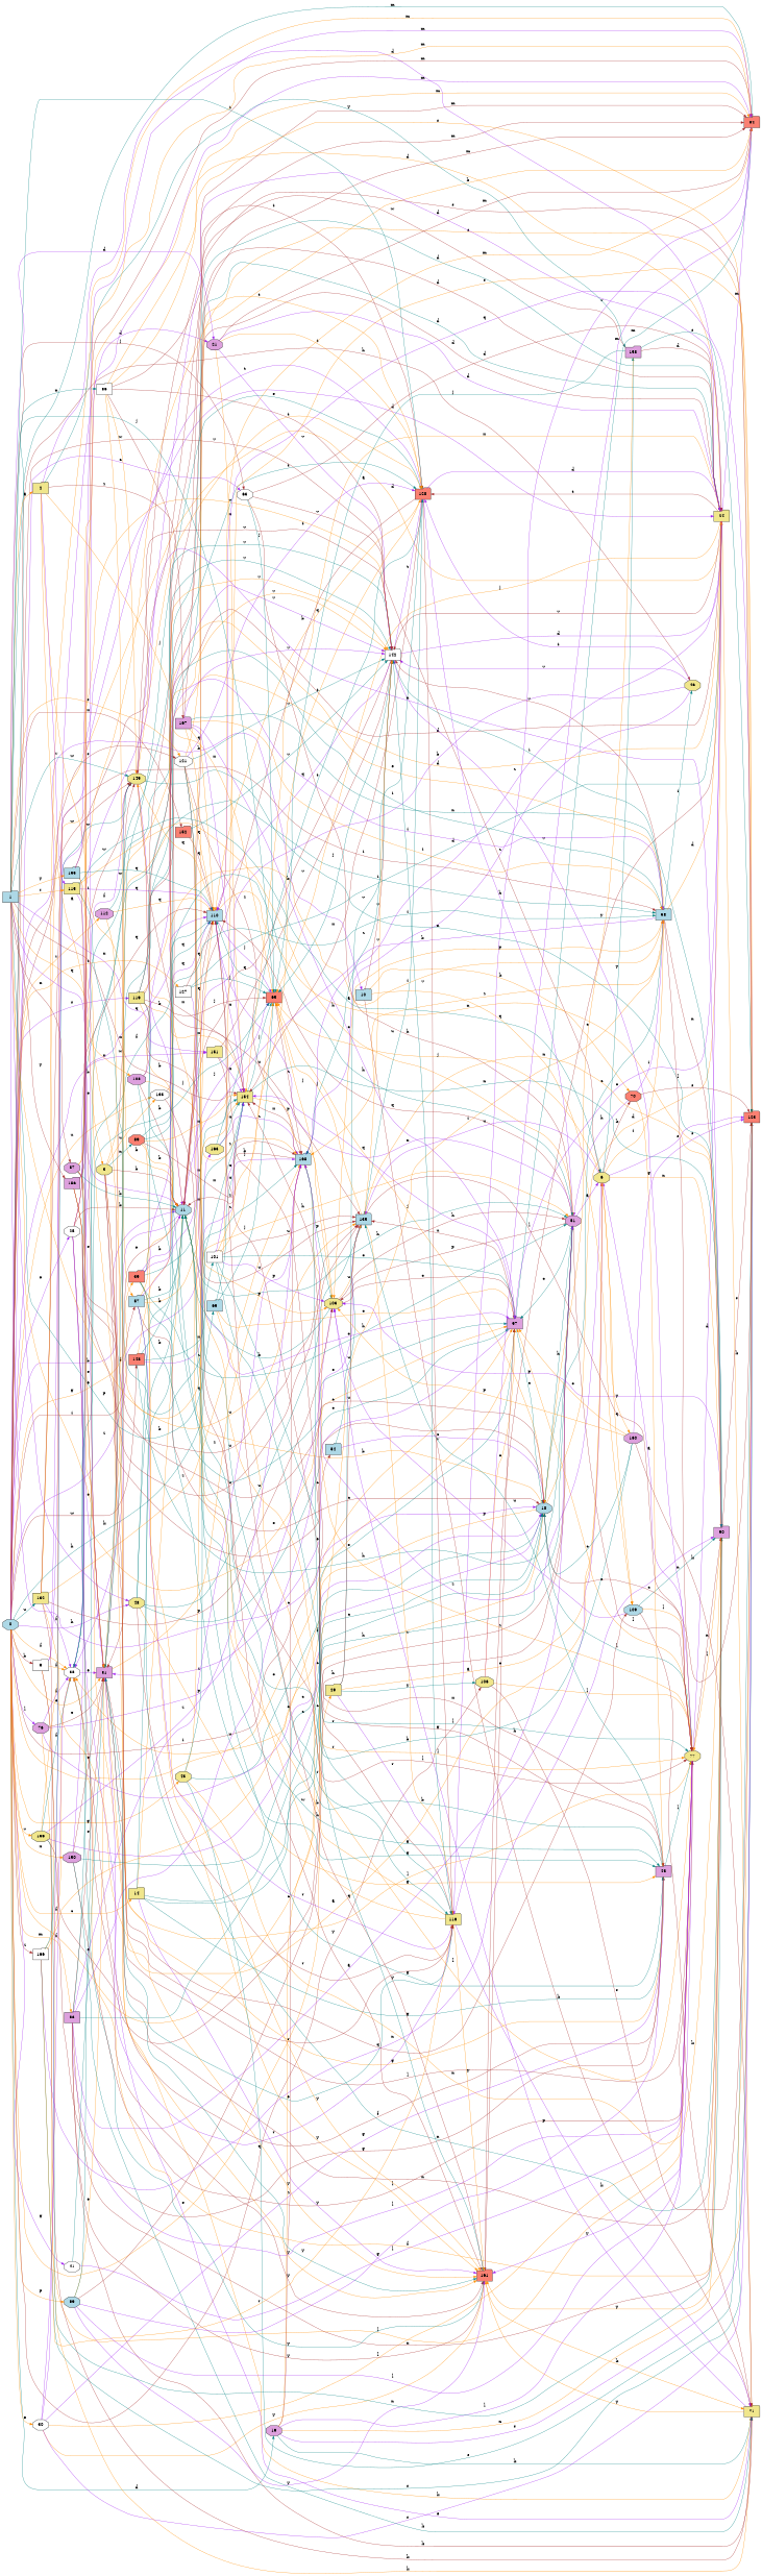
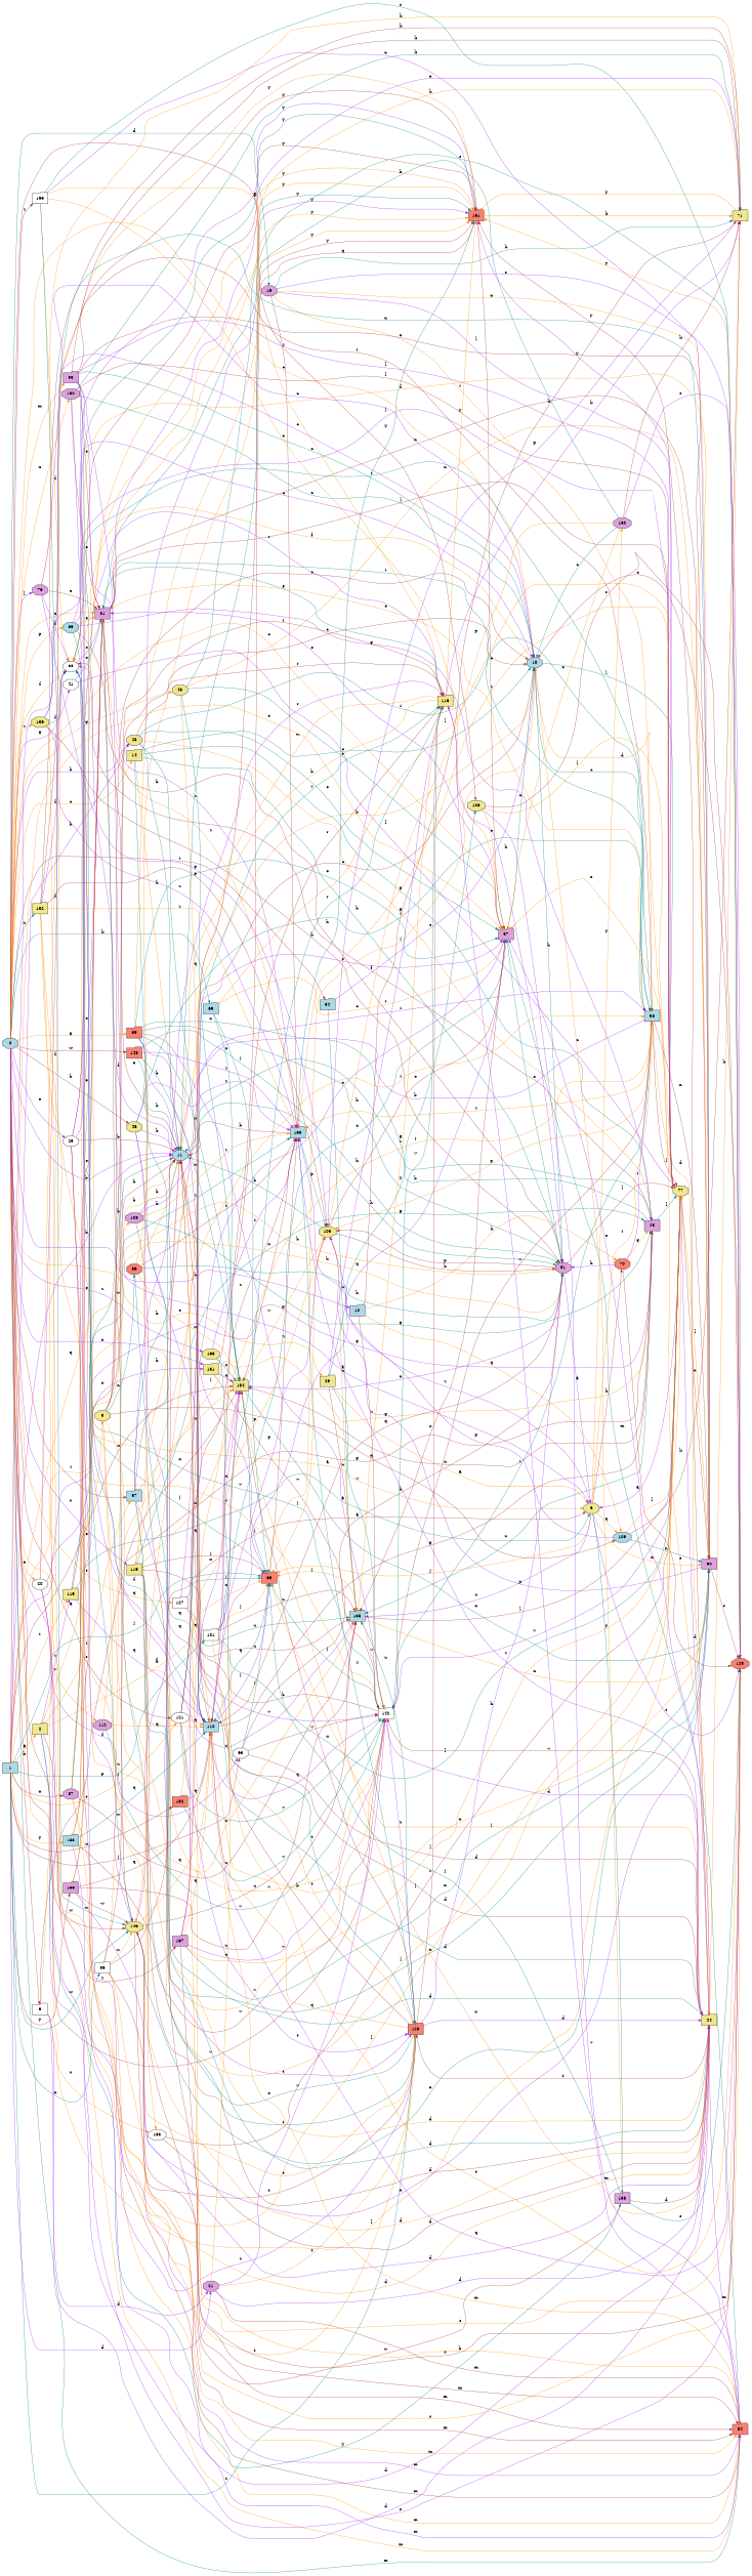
  strict digraph {
    rankdir=LR
    node [fillcolor=khaki shape=folder style=filled]
    edge [color=darkorange]
    0 [fillcolor=lightblue shape=octagon]
    9 [fillcolor=white]
    10 [fillcolor=lightblue]
    11 [fillcolor=lightblue shape=octagon]
    14
    18 [fillcolor=lightblue shape=octagon]
    19 [fillcolor=plum shape=octagon]
    25 [fillcolor=white shape=octagon]
    29
-   30 [fillcolor=white shape=octagon]
+   30 [fillcolor=white shape=octagon label=20]
    31 [fillcolor=plum]
    38 [fillcolor=white shape=octagon]
    39 [fillcolor=salmon]
    41 [fillcolor=white shape=octagon]
    43 [shape=octagon]
    46 [shape=octagon]
    48 [shape=octagon]
    54 [fillcolor=lightblue]
    57 [fillcolor=lightblue]
    63 [fillcolor=white shape=octagon]
    69 [fillcolor=lightblue]
    76 [fillcolor=plum shape=octagon]
    83 [fillcolor=plum]
    84 [fillcolor=salmon]
    97 [fillcolor=plum]
    99 [fillcolor=lightblue shape=octagon]
    106 [shape=octagon]
    112 [fillcolor=plum shape=octagon]
    119
    121 [fillcolor=white shape=octagon]
    127 [fillcolor=white]
    132
    133 [fillcolor=white shape=octagon]
    136 [shape=octagon]
    142 [fillcolor=white]
    148 [fillcolor=salmon]
    149 [shape=octagon]
    150 [fillcolor=plum shape=octagon]
    151
    163 [shape=octagon]
    166 [fillcolor=white]
    21 [fillcolor=plum shape=octagon]
    24
    77 [shape=octagon]
    45 [fillcolor=plum]
    109 [fillcolor=lightblue shape=octagon]
    70 [fillcolor=salmon shape=octagon]
    71
    51 [fillcolor=plum shape=octagon]
    110 [fillcolor=lightblue]
    161 [fillcolor=salmon]
    65 [fillcolor=salmon]
    58 [fillcolor=lightblue]
    90 [fillcolor=plum]
-   123 [fillcolor=salmon]
+   123 [fillcolor=salmon shape=octagon]
    168 [fillcolor=lightblue]
    128 [fillcolor=salmon]
    154
    116
    6 [shape=octagon]
    135 [fillcolor=lightblue]
    103 [shape=octagon]
    1 [fillcolor=lightblue]
    2
    86 [fillcolor=white]
    87 [fillcolor=plum shape=octagon]
    101 [fillcolor=white]
    108 [fillcolor=plum shape=octagon]
    115
    152 [fillcolor=salmon]
    155 [fillcolor=lightblue]
    156 [fillcolor=plum]
    3 [shape=octagon]
    158 [fillcolor=plum]
    167 [fillcolor=plum]
    89 [fillcolor=salmon shape=octagon]
    160 [fillcolor=plum shape=octagon]
    0 -> 9 [color=brown label=b]
    0 -> 10 [color=purple label=b]
    0 -> 11 [color=purple label=b]
    0 -> 14 [label=c]
    0 -> 18 [label=c]
    0 -> 19 [color=teal label=d]
    0 -> 25 [color=purple label=e]
    0 -> 29 [label=e]
    0 -> 30 [label=e]
    0 -> 31 [label=e]
    0 -> 38 [label=f]
    0 -> 39 [label=g]
    0 -> 41 [color=purple label=g]
    0 -> 43 [label=g]
    0 -> 46 [color=brown label=h]
    0 -> 48 [color=purple label=h]
    0 -> 54 [color=brown label=i]
    0 -> 57 [color=brown label=i]
-   0 -> 63 [color=purple label=c]
+   0 -> 63 [color=purple label=j]
    0 -> 69 [color=teal label=k]
    0 -> 76 [color=purple label=l]
    0 -> 83 [label=m]
    0 -> 84 [color=teal label=m]
    0 -> 97 [label=o]
    0 -> 99 [label=p]
    0 -> 106 [color=brown label=q]
    0 -> 112 [label=r]
    0 -> 119 [color=purple label=s]
    0 -> 121 [color=brown label=s]
    0 -> 127 [label=t]
    0 -> 132 [color=teal label=u]
    0 -> 133 [label=u]
    0 -> 136 [label=v]
    0 -> 142 [color=brown label=v]
    0 -> 148 [color=brown label=w]
    0 -> 149 [color=brown label=w]
    0 -> 150 [label=x]
    0 -> 151 [color=purple label=x]
    0 -> 163 [color=purple label=z]
    0 -> 166 [color=brown label=z]
    9 -> 38 [label=f]
    9 -> 21 [color=purple label=d]
    9 -> 24 [color=purple label=d]
    9 -> 77 [label=l]
    9 -> 45 [color=brown label=g]
    10 -> 142 [color=brown label=v]
    10 -> 109 [label=q]
    10 -> 70 [label=k]
    10 -> 71 [color=brown label=k]
    11 -> 31 [color=brown label=e]
    11 -> 38 [color=purple label=f]
    11 -> 24 [color=brown label=d]
    11 -> 51 [color=teal label=h]
    11 -> 110 [color=brown label=q]
    14 -> 11 [label=b]
    14 -> 18 [color=teal label=c]
    14 -> 24 [color=teal label=d]
    14 -> 45 [color=teal label=g]
    14 -> 51 [color=teal label=h]
    14 -> 161 [color=purple label=y]
    18 -> 11 [label=b]
    18 -> 38 [label=f]
    18 -> 24 [label=d]
    18 -> 77 [color=teal label=l]
    18 -> 51 [color=teal label=h]
    18 -> 65 [label=j]
    19 -> 77 [color=purple label=l]
    19 -> 71 [color=teal label=k]
    19 -> 58 [label=i]
    19 -> 90 [label=n]
    19 -> 123 [color=purple label=s]
    19 -> 168 [color=brown label=z]
    25 -> 11 [color=brown label=b]
    25 -> 31 [color=purple label=e]
    25 -> 84 [color=brown label=m]
    25 -> 24 [label=d]
    25 -> 110 [color=purple label=q]
    25 -> 161 [color=brown label=y]
    25 -> 116 [color=purple label=r]
    29 -> 106 [color=teal label=y]
    29 -> 142 [color=teal label=v]
    29 -> 116 [color=purple label=r]
    29 -> 6 [label=a]
    29 -> 135 [color=brown label=u]
    30 -> 38 [color=purple label=f]
    30 -> 77 [label=l]
    30 -> 45 [color=purple label=g]
    30 -> 161 [label=y]
    30 -> 123 [color=purple label=s]
    30 -> 128 [color=purple label=t]
    31 -> 149 [color=brown label=w]
    31 -> 77 [color=brown label=l]
    31 -> 71 [label=k]
    31 -> 161 [color=teal label=y]
    31 -> 58 [color=teal label=i]
    31 -> 90 [color=brown label=n]
    31 -> 168 [label=z]
    38 -> 31 [color=purple label=e]
    38 -> 142 [color=teal label=v]
    38 -> 161 [color=teal label=y]
    38 -> 58 [color=teal label=i]
    39 -> 11 [color=purple label=b]
    39 -> 97 [color=teal label=o]
    39 -> 142 [color=purple label=v]
    39 -> 24 [color=teal label=d]
    39 -> 45 [color=teal label=g]
    39 -> 51 [color=teal label=h]
    39 -> 161 [label=y]
    39 -> 65 [color=purple label=j]
    39 -> 154 [color=teal label=x]
    41 -> 31 [color=teal label=e]
    41 -> 77 [color=purple label=l]
    43 -> 97 [color=teal label=o]
    43 -> 110 [label=q]
    43 -> 90 [label=n]
    43 -> 123 [color=teal label=s]
    43 -> 154 [color=teal label=x]
    46 -> 11 [color=purple label=b]
    46 -> 142 [color=purple label=v]
-   58 -> 46 [color=teal label=i]
+   46 -> 58 [color=teal label=i]
    46 -> 168 [color=purple label=z]
    46 -> 128 [color=purple label=t]
    48 -> 11 [color=teal label=b]
    48 -> 97 [color=teal label=o]
    48 -> 45 [label=g]
    48 -> 58 [color=teal label=i]
    48 -> 116 [color=brown label=r]
    48 -> 135 [color=teal label=u]
    54 -> 18 [color=purple label=c]
    54 -> 135 [color=teal label=u]
    57 -> 11 [color=teal label=b]
    57 -> 18 [color=brown label=c]
    57 -> 142 [label=v]
    57 -> 110 [color=purple label=q]
    57 -> 90 [color=teal label=n]
    57 -> 154 [label=x]
    57 -> 116 [color=purple label=r]
    63 -> 142 [color=brown label=v]
    63 -> 24 [color=brown label=d]
    63 -> 51 [color=brown label=h]
    63 -> 65 [color=teal label=j]
    69 -> 97 [label=o]
    69 -> 77 [label=l]
    69 -> 65 [color=teal label=j]
    69 -> 154 [color=teal label=x]
    76 -> 18 [color=purple label=c]
    76 -> 31 [color=brown label=e]
    76 -> 38 [color=purple label=f]
    76 -> 71 [label=k]
    76 -> 103 [color=purple label=p]
    83 -> 18 [color=teal label=c]
    83 -> 31 [color=brown label=e]
    83 -> 142 [color=teal label=v]
    83 -> 77 [color=purple label=l]
    83 -> 71 [color=brown label=k]
    83 -> 161 [color=brown label=y]
    83 -> 90 [color=brown label=x]
    83 -> 168 [color=purple label=z]
    83 -> 6 [color=purple label=a]
    83 -> 135 [color=purple label=u]
    84 -> 11 [label=b]
    84 -> 116 [color=purple label=r]
    97 -> 18 [color=teal label=c]
    97 -> 31 [color=purple label=e]
    97 -> 84 [color=teal label=m]
    97 -> 110 [color=purple label=q]
    97 -> 135 [color=brown label=u]
    99 -> 31 [label=e]
    99 -> 77 [color=purple label=l]
    99 -> 45 [color=purple label=g]
    99 -> 51 [color=brown label=h]
    99 -> 161 [color=purple label=y]
    99 -> 65 [color=teal label=j]
    106 -> 84 [color=purple label=m]
    106 -> 97 [label=o]
    106 -> 77 [label=l]
    106 -> 123 [color=brown label=s]
    112 -> 149 [color=teal label=w]
    112 -> 45 [label=g]
    112 -> 110 [label=q]
    119 -> 11 [label=b]
    119 -> 84 [color=brown label=m]
    119 -> 24 [color=brown label=d]
    119 -> 45 [color=teal label=g]
    119 -> 65 [color=brown label=j]
    119 -> 58 [label=i]
    119 -> 128 [color=teal label=t]
    119 -> 154 [label=x]
    119 -> 135 [color=brown label=u]
    121 -> 142 [color=teal label=v]
    121 -> 110 [label=q]
    121 -> 161 [color=brown label=y]
    121 -> 123 [label=s]
    121 -> 168 [color=brown label=z]
    121 -> 128 [color=purple label=t]
    121 -> 116 [color=teal label=r]
    127 -> 97 [color=purple label=o]
    127 -> 24 [color=teal label=d]
    127 -> 110 [color=brown label=q]
    127 -> 65 [color=teal label=j]
    132 -> 38 [color=purple label=f]
    132 -> 84 [label=m]
    132 -> 142 [label=v]
    132 -> 71 [color=brown label=k]
    132 -> 58 [color=brown label=i]
    132 -> 168 [label=z]
    132 -> 6 [label=a]
    132 -> 103 [color=brown label=p]
    133 -> 24 [color=brown label=d]
    133 -> 77 [color=brown label=l]
    136 -> 18 [color=purple label=c]
    136 -> 38 [color=teal label=f]
    136 -> 24 [label=d]
    136 -> 51 [color=brown label=h]
    136 -> 90 [color=teal label=n]
    136 -> 168 [color=purple label=z]
    142 -> 11 [color=brown label=b]
    142 -> 24 [color=purple label=d]
    142 -> 110 [color=purple label=q]
    142 -> 65 [color=teal label=j]
    142 -> 58 [color=teal label=i]
    142 -> 128 [color=purple label=t]
    148 -> 11 [color=teal label=b]
    148 -> 24 [label=d]
    148 -> 51 [color=teal label=h]
    148 -> 168 [color=purple label=z]
    148 -> 154 [color=teal label=x]
    149 -> 11 [color=purple label=b]
    149 -> 38 [color=purple label=f]
    149 -> 84 [color=brown label=m]
    149 -> 24 [color=purple label=d]
    149 -> 110 [label=q]
    149 -> 90 [color=teal label=n]
    149 -> 128 [label=t]
    149 -> 135 [color=brown label=u]
    150 -> 18 [color=teal label=c]
    150 -> 31 [color=brown label=e]
    150 -> 84 [color=purple label=m]
    150 -> 77 [color=brown label=l]
    150 -> 71 [color=teal label=k]
    151 -> 142 [color=brown label=v]
    151 -> 154 [color=purple label=x]
    151 -> 116 [color=brown label=r]
    163 -> 168 [color=purple label=z]
    163 -> 128 [color=teal label=t]
    163 -> 154 [color=teal label=x]
    166 -> 38 [label=f]
    166 -> 97 [label=o]
    166 -> 149 [color=teal label=w]
    166 -> 90 [color=purple label=n]
    166 -> 123 [color=teal label=s]
    166 -> 116 [label=r]
    21 -> 84 [color=brown label=m]
    21 -> 142 [color=purple label=v]
    21 -> 24 [color=purple label=d]
    21 -> 128 [label=t]
    21 -> 154 [label=x]
    24 -> 84 [color=purple label=m]
    24 -> 97 [color=purple label=o]
    24 -> 142 [color=brown label=v]
    24 -> 71 [label=k]
    24 -> 161 [color=brown label=y]
    24 -> 65 [label=j]
    24 -> 168 [color=purple label=z]
    24 -> 128 [color=brown label=t]
    24 -> 154 [label=x]
    77 -> 97 [label=o]
    77 -> 142 [color=purple label=v]
    77 -> 24 [color=purple label=d]
    77 -> 161 [color=purple label=y]
    77 -> 90 [color=brown label=n]
    77 -> 168 [label=z]
    77 -> 6 [color=purple label=a]
    45 -> 11 [color=teal label=b]
    45 -> 38 [color=brown label=f]
    45 -> 77 [color=teal label=l]
    45 -> 154 [color=brown label=x]
    45 -> 135 [color=teal label=u]
    109 -> 77 [label=l]
    109 -> 71 [color=brown label=k]
    109 -> 90 [color=teal label=n]
    109 -> 103 [color=purple label=p]
    70 -> 45 [label=g]
    70 -> 51 [color=purple label=h]
    70 -> 58 [color=purple label=i]
    70 -> 123 [color=brown label=s]
    71 -> 31 [color=purple label=e]
    71 -> 161 [label=y]
    71 -> 103 [color=purple label=p]
    51 -> 97 [color=teal label=o]
    51 -> 77 [color=brown label=l]
    51 -> 110 [color=brown label=q]
    51 -> 154 [color=purple label=x]
    51 -> 6 [color=purple label=a]
    51 -> 103 [color=brown label=p]
    110 -> 38 [color=teal label=f]
    110 -> 84 [label=m]
    110 -> 45 [color=brown label=g]
    110 -> 65 [color=purple label=j]
    110 -> 90 [label=n]
    110 -> 154 [color=purple label=x]
    161 -> 97 [color=brown label=o]
    161 -> 71 [label=k]
    161 -> 110 [color=brown label=q]
    65 -> 110 [color=teal label=q]
    65 -> 168 [color=brown label=z]
    58 -> 11 [color=purple label=b]
    58 -> 18 [color=teal label=c]
    58 -> 31 [label=e]
    58 -> 142 [color=brown label=v]
    58 -> 24 [label=d]
    58 -> 77 [color=brown label=l]
    58 -> 90 [color=brown label=n]
    58 -> 168 [label=z]
    58 -> 103 [label=p]
    90 -> 38 [label=f]
    90 -> 77 [label=l]
    90 -> 123 [color=brown label=s]
    90 -> 103 [color=purple label=p]
    123 -> 18 [color=brown label=c]
    123 -> 110 [color=purple label=q]
    123 -> 161 [label=y]
    168 -> 11 [color=brown label=b]
    168 -> 161 [color=teal label=y]
    168 -> 154 [color=brown label=x]
    168 -> 103 [color=teal label=p]
    128 -> 11 [color=brown label=b]
    128 -> 31 [color=teal label=e]
    128 -> 24 [color=purple label=d]
    128 -> 51 [color=purple label=h]
    128 -> 110 [label=q]
    128 -> 168 [color=teal label=z]
    128 -> 154 [color=brown label=x]
    128 -> 116 [color=brown label=r]
    128 -> 135 [color=teal label=u]
    154 -> 65 [color=teal label=j]
    154 -> 90 [color=teal label=n]
    154 -> 103 [label=p]
    116 -> 11 [label=b]
    116 -> 31 [color=teal label=e]
    116 -> 142 [color=teal label=v]
    116 -> 149 [label=w]
    116 -> 71 [color=purple label=k]
    116 -> 51 [color=purple label=h]
    116 -> 161 [label=y]
    6 -> 109 [label=q]
    6 -> 70 [color=brown label=k]
    6 -> 65 [label=j]
    6 -> 58 [label=i]
    6 -> 90 [label=n]
    6 -> 123 [color=purple label=s]
    6 -> 168 [color=purple label=z]
    6 -> 135 [color=purple label=u]
    6 -> 158 [color=teal label=y]
    6 -> 160 [label=y]
    135 -> 142 [label=v]
    135 -> 77 [color=brown label=l]
    135 -> 65 [label=j]
    135 -> 90 [label=n]
    135 -> 116 [label=r]
    103 -> 11 [color=teal label=b]
    103 -> 97 [color=brown label=o]
    103 -> 51 [color=brown label=h]
    103 -> 65 [label=j]
    103 -> 135 [label=u]
    1 -> 11 [color=purple label=b]
    1 -> 18 [color=purple label=c]
    1 -> 48 [color=purple label=h]
    1 -> 63 [color=brown label=j]
    1 -> 97 [label=o]
    1 -> 121 [label=s]
    1 -> 149 [color=teal label=w]
    1 -> 151 [color=purple label=x]
    1 -> 21 [color=purple label=d]
    1 -> 51 [label=h]
    1 -> 65 [color=teal label=j]
    1 -> 128 [color=teal label=t]
    1 -> 154 [color=brown label=x]
    1 -> 2 [label=a]
    1 -> 86 [color=teal label=n]
    1 -> 87 [color=brown label=n]
    1 -> 101 [color=teal label=p]
    1 -> 108 [label=q]
    1 -> 115 [label=r]
    1 -> 152 [color=brown label=x]
    1 -> 155 [label=y]
    1 -> 156 [color=brown label=y]
    2 -> 57 [label=i]
    2 -> 24 [color=purple label=d]
    2 -> 65 [label=j]
    2 -> 115 [color=purple label=r]
    2 -> 3 [label=a]
    2 -> 158 [color=teal label=y]
    2 -> 167 [color=brown label=z]
    86 -> 11 [label=b]
    86 -> 84 [label=m]
    86 -> 149 [label=w]
    86 -> 123 [label=s]
    86 -> 128 [color=brown label=t]
    86 -> 154 [color=brown label=x]
    86 -> 6 [color=brown label=a]
    87 -> 11 [color=teal label=b]
    87 -> 31 [color=brown label=e]
    87 -> 84 [label=m]
    87 -> 161 [label=y]
    87 -> 128 [label=t]
    87 -> 135 [color=brown label=u]
    101 -> 97 [color=teal label=o]
    101 -> 77 [color=teal label=l]
    101 -> 65 [label=j]
    101 -> 123 [label=s]
    101 -> 128 [label=t]
    101 -> 154 [color=purple label=x]
    101 -> 116 [color=teal label=r]
    101 -> 135 [color=brown label=u]
    101 -> 103 [color=purple label=p]
    108 -> 11 [color=brown label=b]
    108 -> 45 [color=teal label=g]
    108 -> 58 [color=purple label=i]
    108 -> 123 [color=brown label=s]
    108 -> 168 [label=z]
    115 -> 31 [color=purple label=e]
    115 -> 51 [label=h]
    115 -> 110 [color=purple label=q]
    115 -> 168 [color=teal label=z]
    115 -> 6 [color=teal label=a]
    115 -> 135 [label=u]
    152 -> 142 [color=teal label=v]
    152 -> 110 [color=brown label=q]
    152 -> 103 [label=p]
    155 -> 31 [color=brown label=e]
    155 -> 84 [color=purple label=m]
    155 -> 142 [color=brown label=v]
    155 -> 110 [color=teal label=q]
    155 -> 161 [label=y]
    156 -> 18 [color=brown label=c]
    156 -> 31 [label=e]
    156 -> 149 [color=brown label=w]
    156 -> 110 [color=brown label=q]
    156 -> 90 [color=purple label=n]
    156 -> 135 [color=brown label=u]
    3 -> 11 [color=brown label=b]
    3 -> 18 [color=brown label=c]
    3 -> 133 [label=u]
    3 -> 142 [label=v]
    3 -> 77 [label=l]
    3 -> 109 [color=brown label=q]
    3 -> 116 [color=brown label=r]
    3 -> 89 [color=teal label=n]
    158 -> 18 [label=c]
    158 -> 149 [color=brown label=w]
    158 -> 24 [color=brown label=d]
    158 -> 65 [color=teal label=j]
    158 -> 123 [color=teal label=s]
    167 -> 84 [color=brown label=m]
    167 -> 97 [color=purple label=o]
    167 -> 142 [color=purple label=v]
    167 -> 77 [label=l]
    167 -> 110 [label=q]
    167 -> 58 [label=i]
    167 -> 90 [color=teal label=n]
    167 -> 154 [color=purple label=x]
    89 -> 11 [label=b]
    89 -> 51 [color=teal label=h]
    89 -> 110 [color=teal label=q]
    89 -> 161 [label=y]
    89 -> 168 [color=brown label=z]
    89 -> 154 [label=x]
    160 -> 11 [color=teal label=b]
    160 -> 18 [color=teal label=c]
    160 -> 97 [label=o]
    160 -> 71 [color=brown label=k]
    160 -> 123 [color=purple label=s]
    160 -> 103 [label=p]
  }
